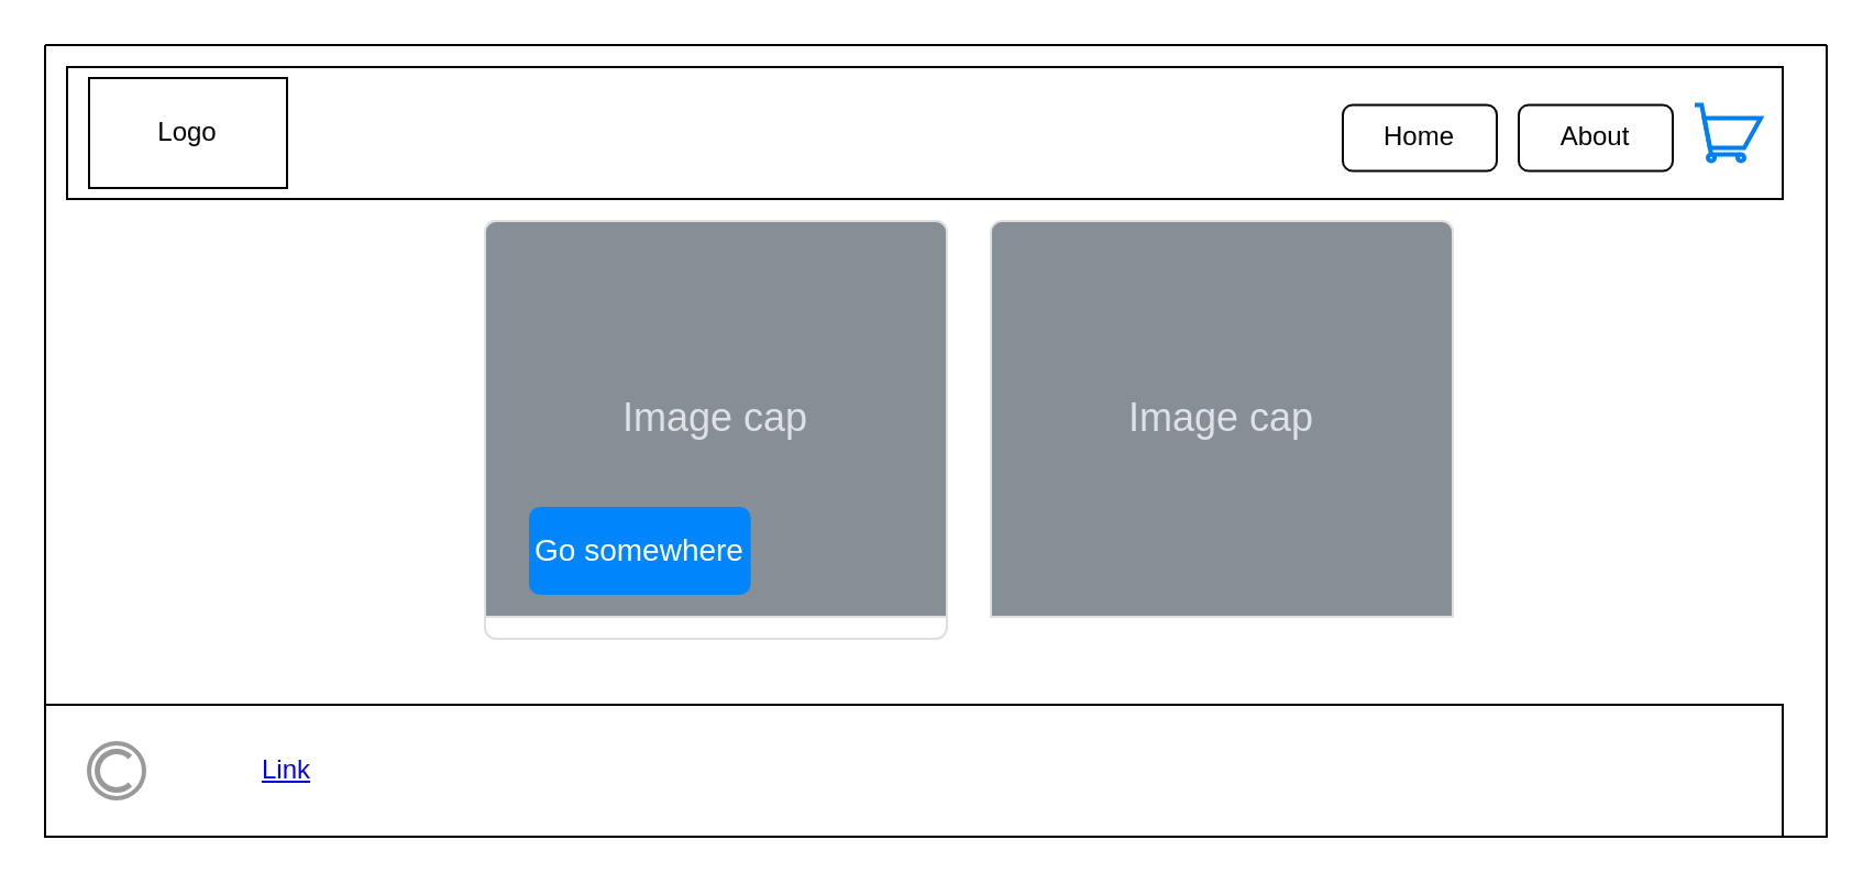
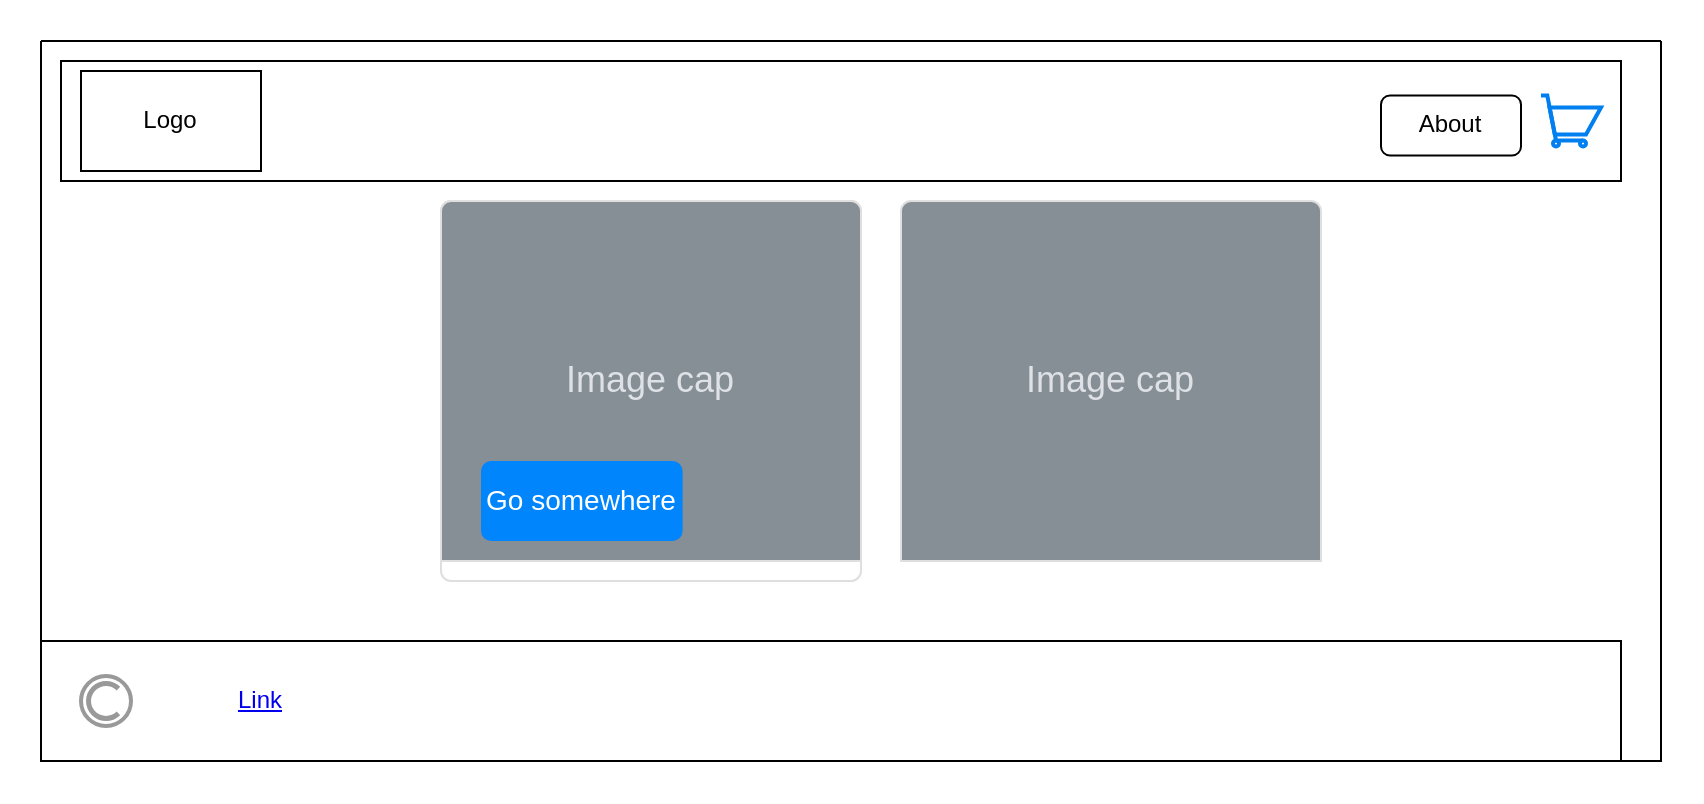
  <mxCell id="0" />
  <mxCell id="1" parent="0" />
  <mxCell id="2" value="" style="swimlane;startSize=0;" vertex="1" parent="1"><mxGeometry x="20" y="20" width="810" height="360" as="geometry" /></mxCell>
  <mxCell id="3" value="" style="rounded=0;whiteSpace=wrap;html=1;" vertex="1" parent="2"><mxGeometry x="10" y="10" width="780" height="60" as="geometry" /></mxCell>
  <mxCell id="4" value="Logo" style="rounded=0;whiteSpace=wrap;html=1;" vertex="1" parent="2"><mxGeometry x="20" y="15" width="90" height="50" as="geometry" /></mxCell>
  <mxCell id="5" value="" style="html=1;verticalLabelPosition=bottom;align=center;labelBackgroundColor=#ffffff;verticalAlign=top;strokeWidth=2;strokeColor=#0080F0;shadow=0;dashed=0;shape=mxgraph.ios7.icons.shopping_cart;" vertex="1" parent="2"><mxGeometry x="750" y="27.25" width="30" height="25.5" as="geometry" /></mxCell>
  <mxCell id="6" value="About" style="rounded=1;whiteSpace=wrap;html=1;" vertex="1" parent="2"><mxGeometry x="670" y="27.25" width="70" height="30" as="geometry" /></mxCell>
- <mxCell id="7" value="Home" style="rounded=1;whiteSpace=wrap;html=1;" vertex="1" parent="2"><mxGeometry x="590" y="27.25" width="70" height="30" as="geometry" /></mxCell>
  <mxCell id="8" value="" style="rounded=0;whiteSpace=wrap;html=1;" vertex="1" parent="2"><mxGeometry y="300" width="790" height="60" as="geometry" /></mxCell>
  <mxCell id="9" value="" style="strokeColor=#999999;verticalLabelPosition=bottom;shadow=0;dashed=0;verticalAlign=top;strokeWidth=2;html=1;shape=mxgraph.mockup.misc.copyrightIcon;" vertex="1" parent="2"><mxGeometry x="20" y="317.5" width="25" height="25" as="geometry" /></mxCell>
  <mxCell id="10" value="Link" style="text;html=1;strokeColor=none;fillColor=none;whiteSpace=wrap;align=center;verticalAlign=middle;fontColor=#0000EE;fontStyle=4;" vertex="1" parent="2"><mxGeometry x="80" y="310" width="60" height="40" as="geometry" /></mxCell>
  <mxCell id="11" value="&lt;b&gt;&lt;font style=&quot;font-size: 20px&quot;&gt;Card title&lt;/font&gt;&lt;/b&gt;&lt;br style=&quot;font-size: 14px&quot;&gt;&lt;br style=&quot;font-size: 14px&quot;&gt;Some quick example text to build on the card title and make up the bulk of the card's content." style="html=1;shadow=0;dashed=0;shape=mxgraph.bootstrap.rrect;rSize=5;strokeColor=#DFDFDF;html=1;whiteSpace=wrap;fillColor=#ffffff;fontColor=#000000;verticalAlign=bottom;align=left;spacing=20;spacingBottom=50;fontSize=14;" vertex="1" parent="2"><mxGeometry x="200" y="80" width="210" height="190" as="geometry" /></mxCell>
  <mxCell id="12" value="Image cap" style="html=1;shadow=0;dashed=0;shape=mxgraph.bootstrap.topButton;rSize=5;perimeter=none;whiteSpace=wrap;fillColor=#868E96;strokeColor=#DFDFDF;fontColor=#DEE2E6;resizeWidth=1;fontSize=18;" vertex="1" parent="11"><mxGeometry width="210" height="180" relative="1" as="geometry" /></mxCell>
  <mxCell id="13" value="Go somewhere" style="html=1;shadow=0;dashed=0;shape=mxgraph.bootstrap.rrect;rSize=5;perimeter=none;whiteSpace=wrap;fillColor=#0085FC;strokeColor=none;fontColor=#ffffff;resizeWidth=1;fontSize=14;" vertex="1" parent="11"><mxGeometry y="1" width="100.8" height="40" relative="1" as="geometry"><mxPoint x="20" y="-60" as="offset" /></mxGeometry></mxCell>
  <mxCell id="14" value="Image cap" style="html=1;shadow=0;dashed=0;shape=mxgraph.bootstrap.topButton;rSize=5;perimeter=none;whiteSpace=wrap;fillColor=#868E96;strokeColor=#DFDFDF;fontColor=#DEE2E6;resizeWidth=1;fontSize=18;" vertex="1" parent="2"><mxGeometry x="430" y="80" width="210" height="180" as="geometry" /></mxCell>
